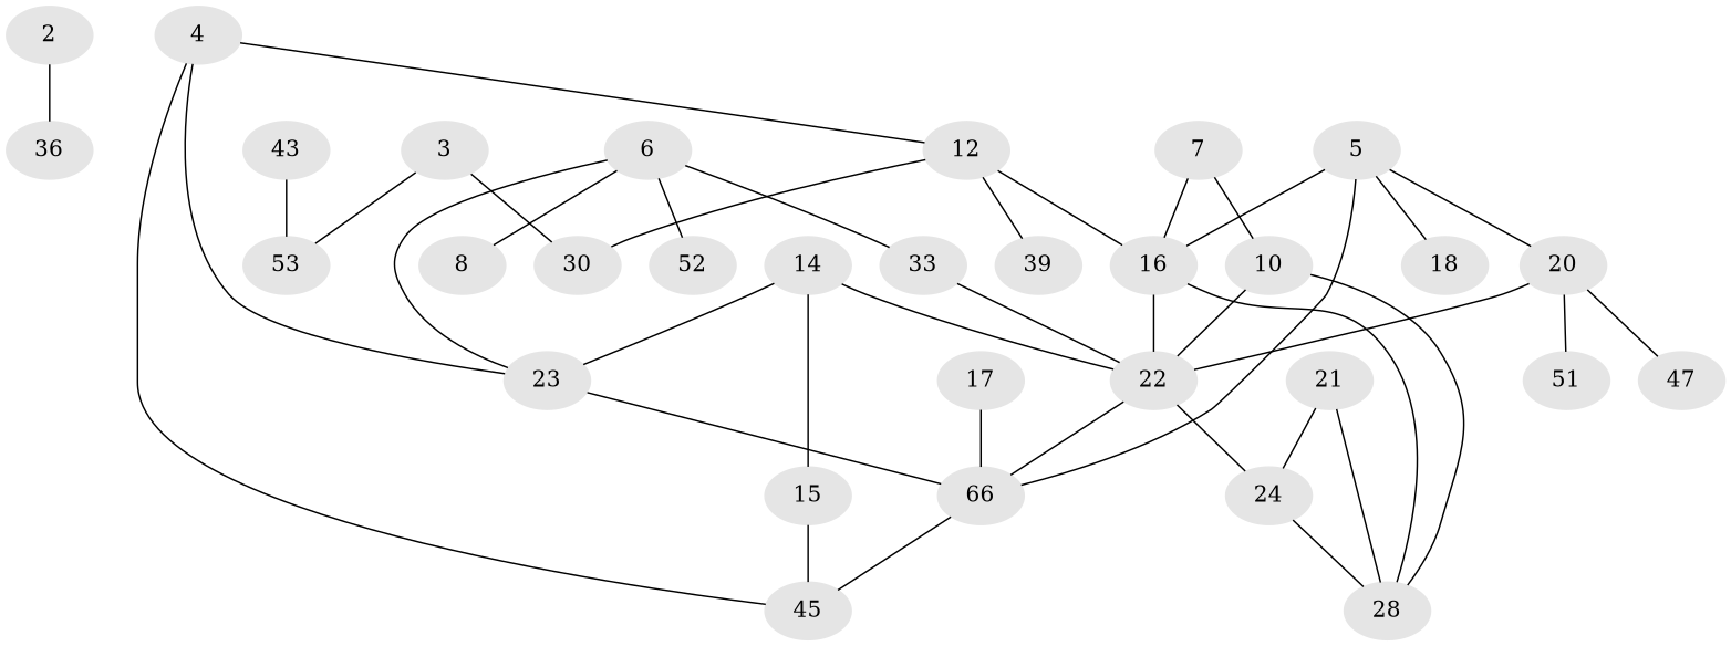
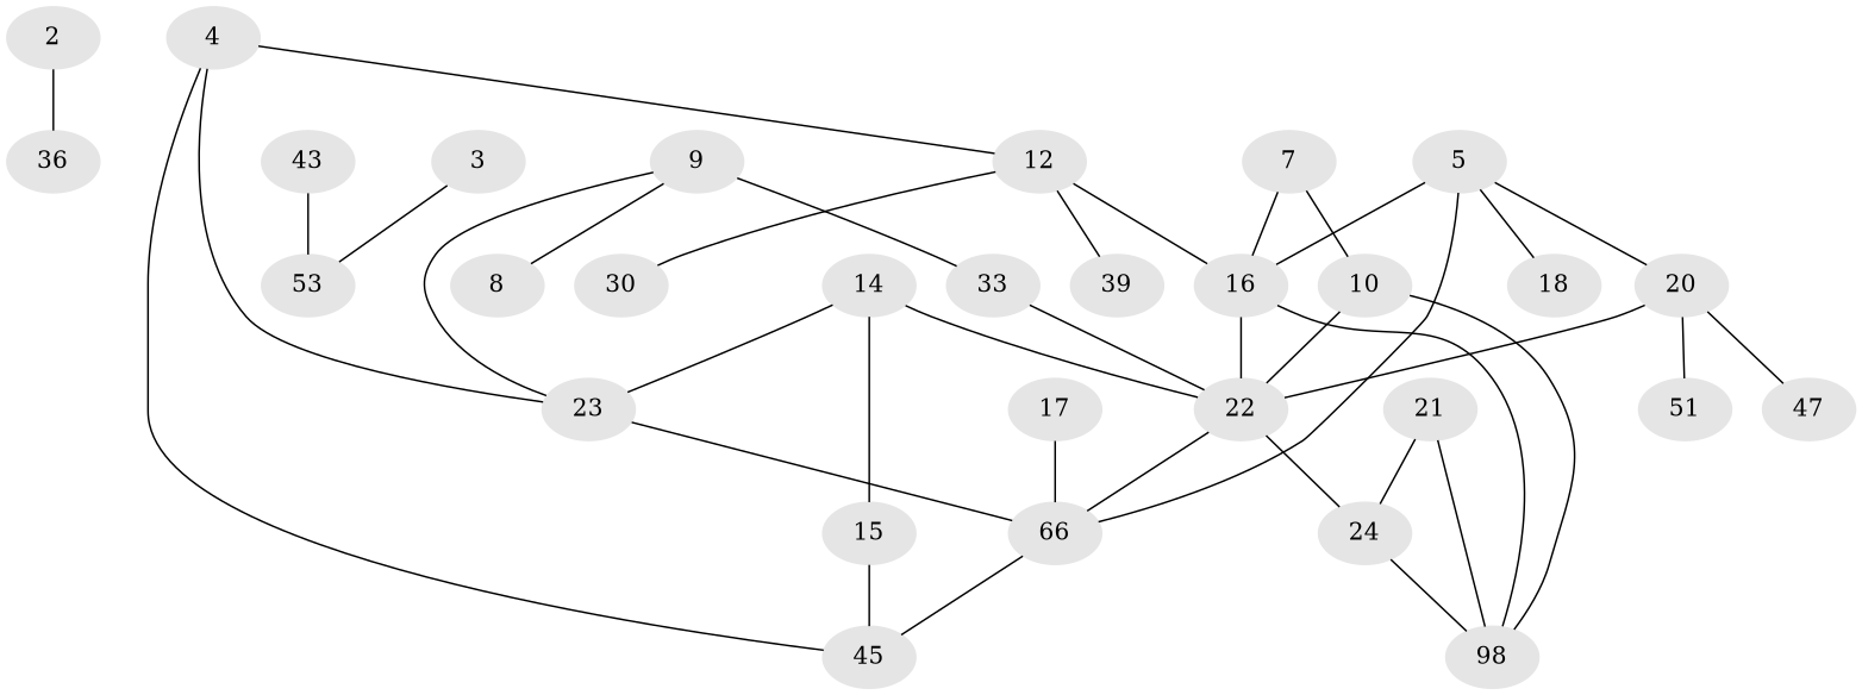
  graph {
    node [color=gray90 style=filled]
    edge [weight=1.0]
    2
    36
    3
    30
    53
    4
    12
    23
    45
    16
    39
    n12 [label=66]
    5
    18
    20
    22
-   28
+   28 [label=98]
    51
    47
-   6
+   6 [label=9]
    8
    33
-   52
    24
    43
    7
    10
    14
    15
    17
    21
    2 -- 36
-   3 -- 30
    3 -- 53
    4 -- 12
    4 -- 23
    4 -- 45
    12 -- 30
    12 -- 16
    12 -- 39
    23 -- n12
    16 -- 22
    16 -- 28
    n12 -- 45
    5 -- 16 [weight=3.0]
    5 -- n12
    5 -- 18 [weight=2.0]
    5 -- 20
    20 -- 22
    20 -- 51
    20 -- 47
    22 -- n12
    22 -- 24
    6 -- 23
    6 -- 8
    6 -- 33
-   6 -- 52
    33 -- 22
    24 -- 28
    43 -- 53
    7 -- 16
    7 -- 10
    10 -- 22 [weight=3.0]
    10 -- 28
    14 -- 23
    14 -- 22
    14 -- 15
    15 -- 45
    17 -- n12 [weight=2.0]
    21 -- 28
    21 -- 24
  }
